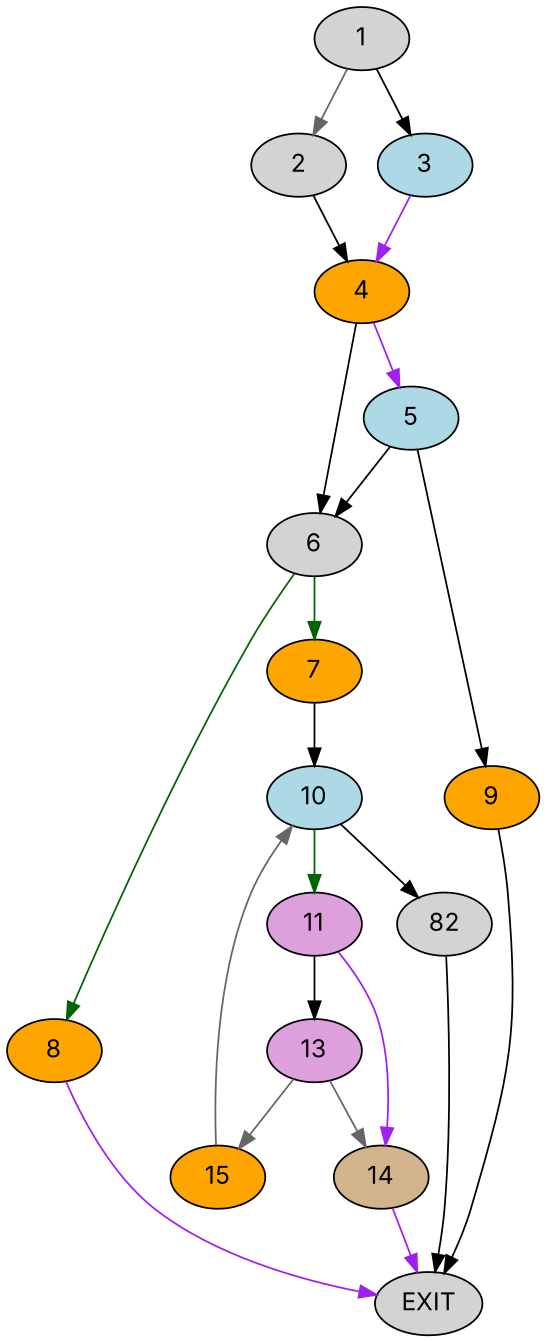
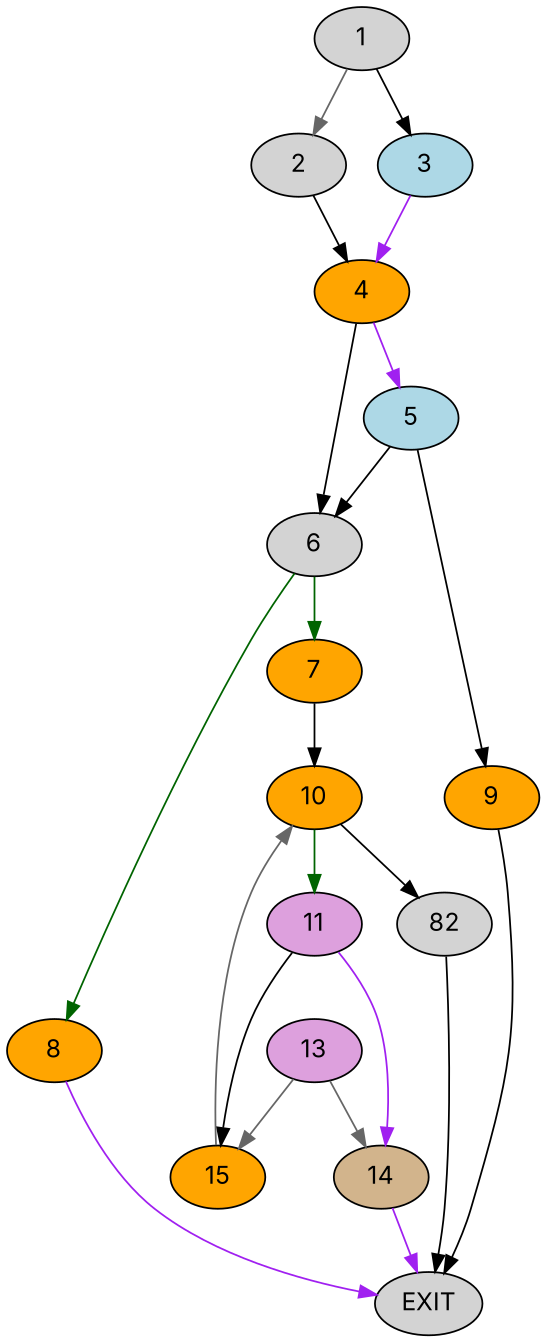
  digraph {
    fontname=Inter
    node [fillcolor=lightgrey fontname=Inter style=filled]
    edge [color=black fontname=Inter]
    1
    2
    3 [fillcolor=lightblue]
    n4 [label=EXIT]
    4 [fillcolor=orange]
    5 [fillcolor=lightblue]
    6
    9 [fillcolor=orange]
    7 [fillcolor=orange]
    8 [fillcolor=orange]
-   10 [fillcolor=lightblue]
+   10 [fillcolor=orange]
    11 [fillcolor=plum]
    n13 [label=82]
    13 [fillcolor=plum]
    14 [fillcolor=tan]
    15 [fillcolor=orange]
    1 -> 2 [color=gray40]
    1 -> 3
    2 -> 4
    3 -> 4 [color=purple]
    4 -> 5 [color=purple]
    4 -> 6
    5 -> 6
    5 -> 9
    6 -> 7 [color=darkgreen]
    6 -> 8 [color=darkgreen]
    9 -> n4
    7 -> 10
    8 -> n4 [color=purple]
    10 -> 11 [color=darkgreen]
    10 -> n13
-   11 -> 13
+   11 -> 15
    11 -> 14 [color=purple]
    n13 -> n4
    13 -> 14 [color=gray40]
    13 -> 15 [color=gray40]
    14 -> n4 [color=purple]
    15 -> 10 [color=gray40]
  }
